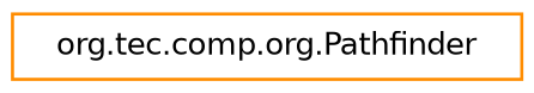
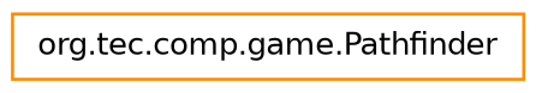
  digraph {
    rankdir=LR
-   n1 [color=darkorange fillcolor=white fontname=Helvetica fontsize=10 height=0.2 label="org.tec.comp.org.Pathfinder" shape=record style=filled width=0.4]
+   n1 [color=darkorange fillcolor=white fontname=Helvetica fontsize=10 height=0.2 label="org.tec.comp.game.Pathfinder" shape=record style=filled width=0.4]
  }
